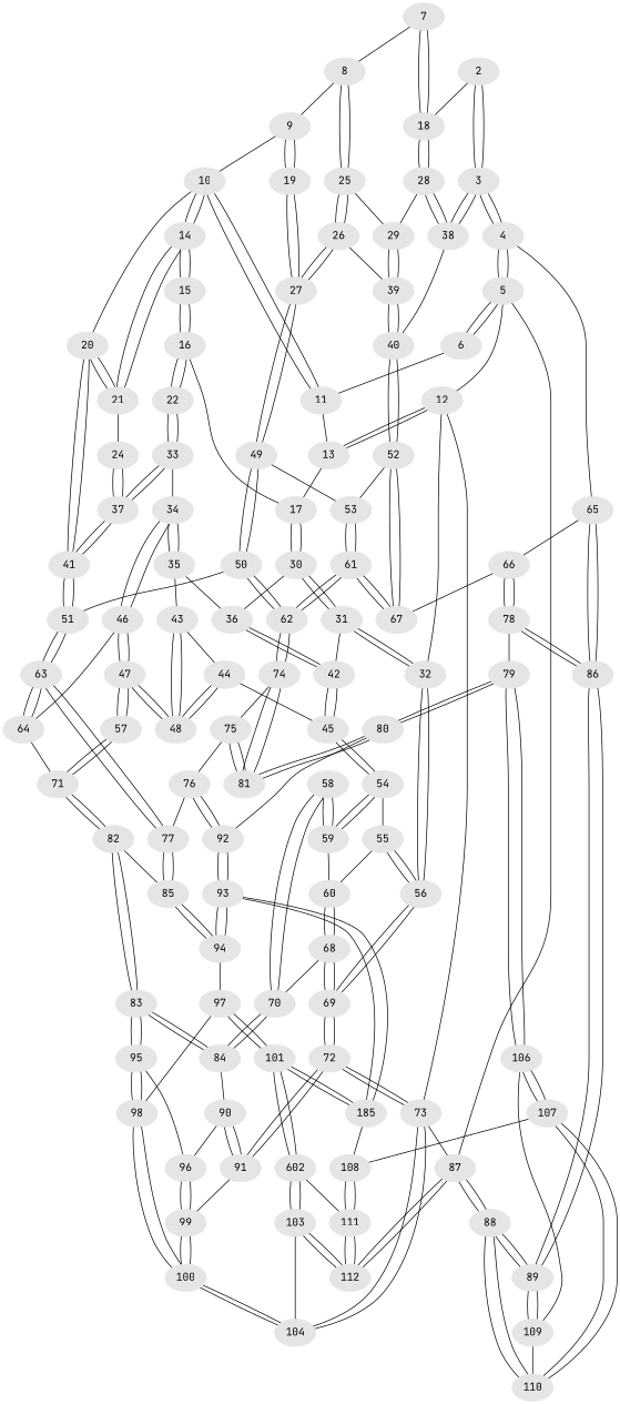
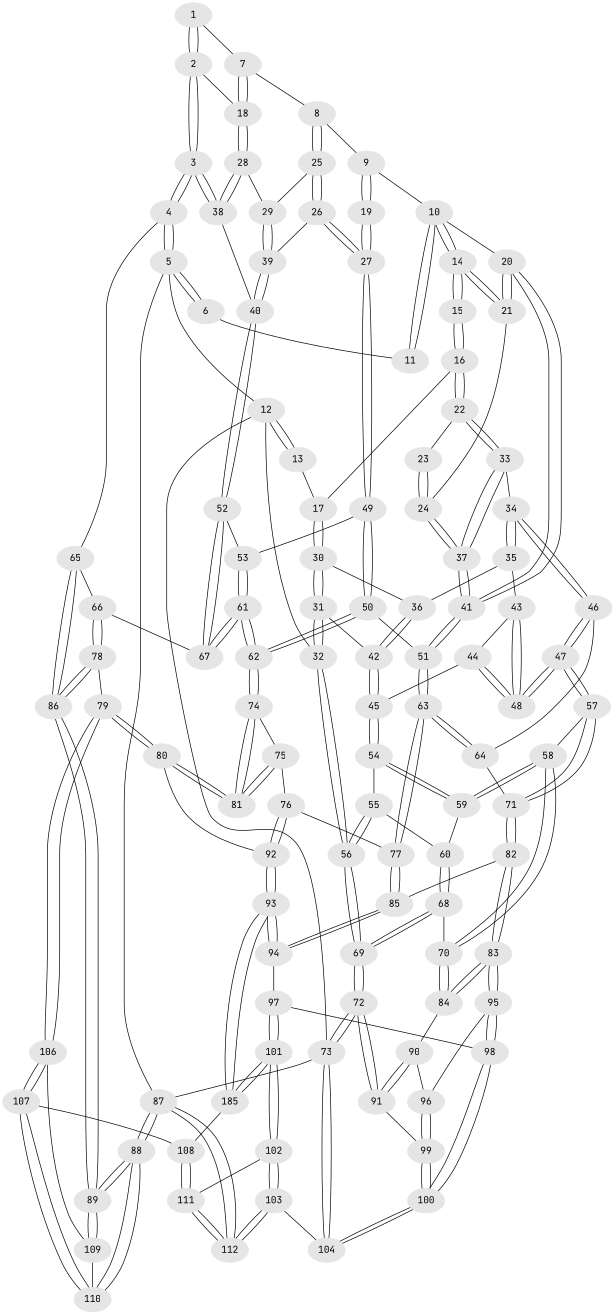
  graph {
    fontname="JetBrains Mono"
    node [color=gray90 fontname="JetBrains Mono" style=filled]
    edge [fontname="JetBrains Mono"]
+   1
    2
    7
    3
    18
    8
    4
    38
    28
    5
    65
    40
    6
    12
    87
    66
    86
    11
    13
    32
    73
    88
    112
    9
    25
    10
    19
    26
    29
    14
    20
    27
    15
    21
    17
    56
    104
    30
    16
    24
    22
+   23
    33
    31
    36
    41
    49
    51
    37
    34
    39
    50
    53
    42
    45
    69
    35
    46
    43
    47
    64
    44
    48
    52
    67
    63
    54
    55
    59
    57
    71
    58
    62
    61
    74
    77
    60
    68
    72
    70
    82
    84
    75
    81
    85
    78
    89
    79
    91
    90
    83
    99
    76
    92
    93
    94
    80
    106
    109
    107
    95
    96
    98
    97
    110
    100
    n107 [label=185]
    108
    101
-   102 [label=602]
+   102
    103
    111
+   1 -- 2
+   1 -- 2
+   1 -- 7
    2 -- 3
    2 -- 3
    2 -- 18
    7 -- 18
    7 -- 18
    7 -- 8
    3 -- 4
    3 -- 4
    3 -- 38
    3 -- 38
    18 -- 28
    18 -- 28
    8 -- 9
    8 -- 25
    8 -- 25
    4 -- 5
    4 -- 5
    4 -- 65
    38 -- 40
    28 -- 38
    28 -- 38
    28 -- 29
    5 -- 6
    5 -- 6
    5 -- 12
    5 -- 87
    65 -- 66
    65 -- 86
    65 -- 86
    40 -- 52
    40 -- 52
    6 -- 11
    12 -- 13
    12 -- 13
    12 -- 32
    12 -- 73
    87 -- 88
    87 -- 88
    87 -- 112
    87 -- 112
    66 -- 67
    66 -- 78
    66 -- 78
    86 -- 89
    86 -- 89
-   11 -- 13
    13 -- 17
    32 -- 56
    32 -- 56
    73 -- 87
    73 -- 104
    73 -- 104
    88 -- 89
    88 -- 89
    88 -- 110
    88 -- 110
    9 -- 10
    9 -- 19
    9 -- 19
    25 -- 26
    25 -- 26
    25 -- 29
    10 -- 11
    10 -- 11
    10 -- 14
    10 -- 14
    10 -- 20
    19 -- 27
    19 -- 27
    26 -- 27
    26 -- 27
    26 -- 39
    29 -- 39
    29 -- 39
    14 -- 15
    14 -- 15
    14 -- 21
    14 -- 21
    20 -- 21
    20 -- 21
    20 -- 41
    20 -- 41
    27 -- 49
    27 -- 49
    15 -- 16
    15 -- 16
    21 -- 24
    17 -- 30
    17 -- 30
    56 -- 69
    56 -- 69
    30 -- 31
    30 -- 31
    30 -- 36
    16 -- 17
    16 -- 22
    16 -- 22
    24 -- 37
    24 -- 37
+   22 -- 23
    22 -- 33
    22 -- 33
+   23 -- 24
+   23 -- 24
    33 -- 37
    33 -- 37
    33 -- 34
    31 -- 32
    31 -- 32
    31 -- 42
    36 -- 42
    36 -- 42
    41 -- 51
    41 -- 51
    49 -- 50
    49 -- 50
    49 -- 53
    51 -- 63
    51 -- 63
    37 -- 41
    37 -- 41
    34 -- 35
    34 -- 35
    34 -- 46
    34 -- 46
    39 -- 40
    39 -- 40
    50 -- 51
    50 -- 62
    50 -- 62
    53 -- 61
    53 -- 61
    42 -- 45
    42 -- 45
    45 -- 54
    45 -- 54
    69 -- 72
    69 -- 72
    35 -- 36
    35 -- 43
    46 -- 47
    46 -- 47
    46 -- 64
    43 -- 44
    43 -- 48
    43 -- 48
    47 -- 48
    47 -- 48
    47 -- 57
    47 -- 57
    64 -- 71
    44 -- 45
    44 -- 48
    44 -- 48
    52 -- 53
    52 -- 67
    52 -- 67
    63 -- 64
    63 -- 64
    63 -- 77
    63 -- 77
    54 -- 55
    54 -- 59
    54 -- 59
    55 -- 56
    55 -- 56
    55 -- 60
    59 -- 60
    57 -- 71
    57 -- 71
+   57 -- 58
    71 -- 82
    71 -- 82
    58 -- 59
    58 -- 59
    58 -- 70
    58 -- 70
    62 -- 74
    62 -- 74
    61 -- 67
    61 -- 67
    61 -- 62
    61 -- 62
    74 -- 75
    74 -- 81
    74 -- 81
    77 -- 85
    77 -- 85
    60 -- 68
    60 -- 68
    68 -- 69
    68 -- 69
    68 -- 70
    72 -- 73
    72 -- 73
    72 -- 91
    72 -- 91
    70 -- 84
    70 -- 84
    82 -- 85
    82 -- 83
    82 -- 83
    84 -- 90
    75 -- 81
    75 -- 81
    75 -- 76
    85 -- 94
    85 -- 94
    78 -- 86
    78 -- 86
    78 -- 79
    89 -- 109
    89 -- 109
    79 -- 80
    79 -- 80
    79 -- 106
    79 -- 106
    91 -- 99
    90 -- 91
    90 -- 91
    90 -- 96
    83 -- 84
    83 -- 84
    83 -- 95
    83 -- 95
    99 -- 100
    99 -- 100
    76 -- 77
    76 -- 92
    76 -- 92
    92 -- 93
    92 -- 93
    93 -- 94
    93 -- 94
    93 -- n107
    93 -- n107
    94 -- 97
    80 -- 81
    80 -- 81
    80 -- 92
    106 -- 109
    106 -- 107
    106 -- 107
    109 -- 110
    107 -- 110
    107 -- 110
    107 -- 108
    95 -- 96
    95 -- 98
    95 -- 98
    96 -- 99
    96 -- 99
    98 -- 100
    98 -- 100
    97 -- 98
    97 -- 101
    97 -- 101
    100 -- 104
    100 -- 104
    n107 -- 108
    108 -- 111
    108 -- 111
    101 -- n107
    101 -- n107
    101 -- 102
    101 -- 102
    102 -- 103
    102 -- 103
    102 -- 111
    103 -- 112
    103 -- 112
    103 -- 104
    111 -- 112
    111 -- 112
  }
